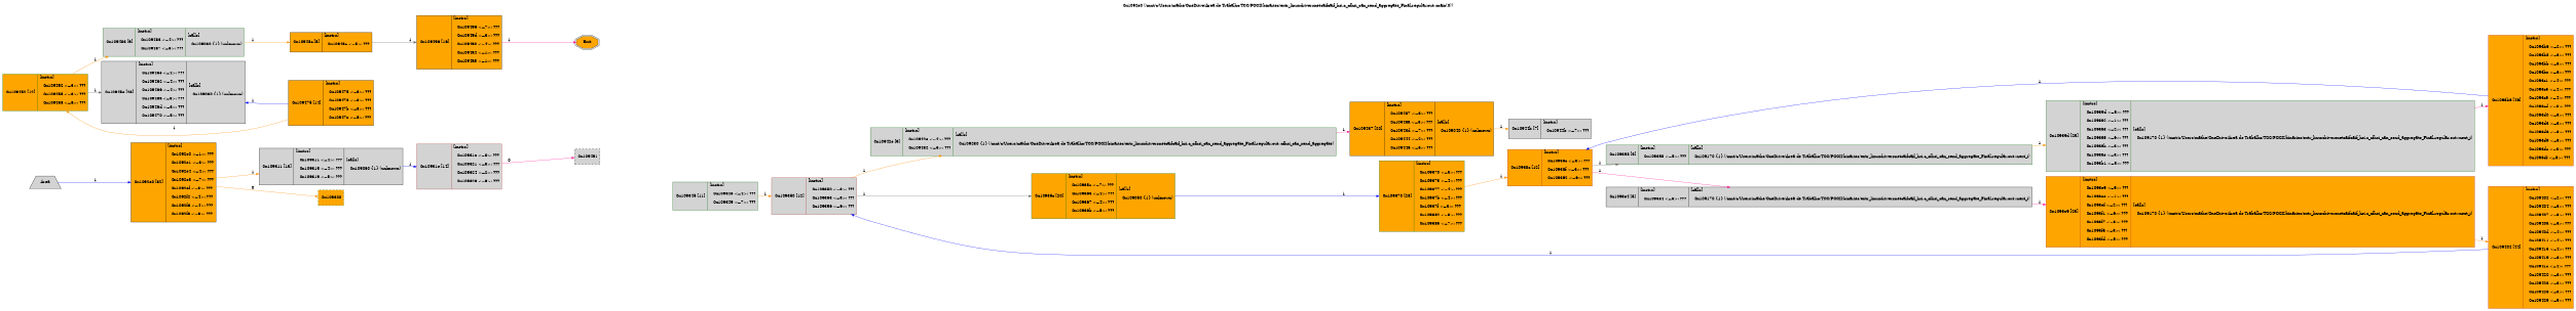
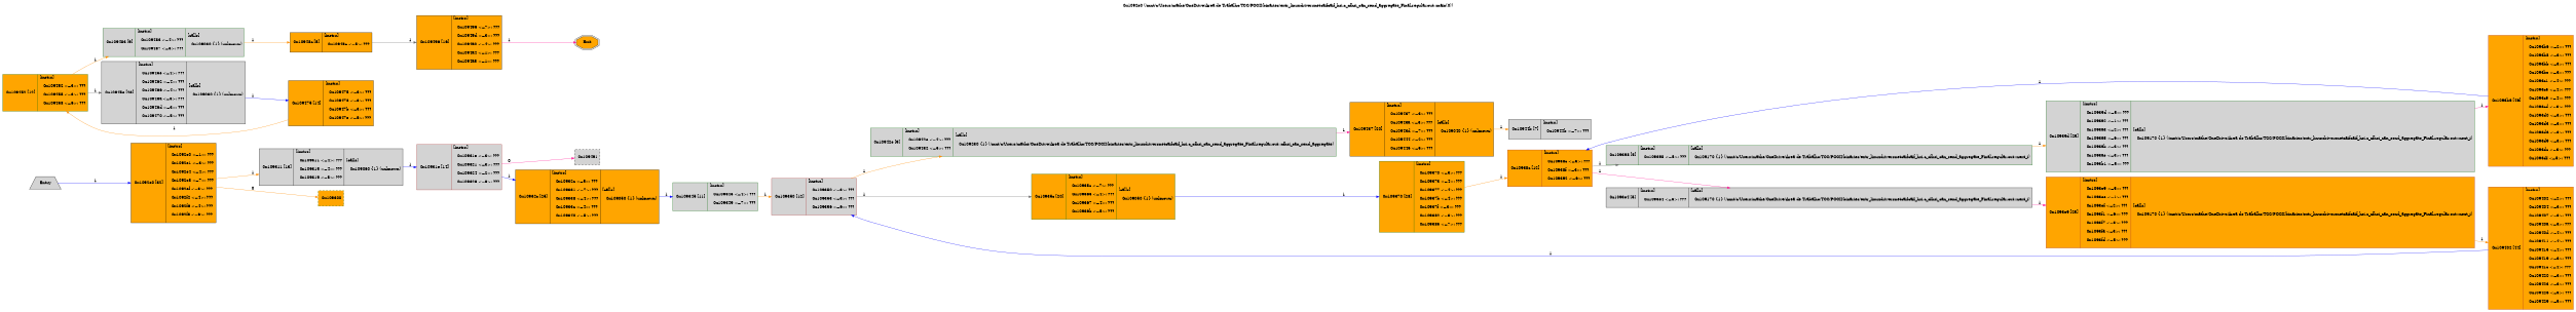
  digraph {
    label="0x1092e0 (/mnt/c/Users/mathe/OneDrive/Área de Trabalho/TCC/POCII/binaries/extr_linuxdriversnetcaifcaif_hsi.c_cfhsi_can_send_aggregate_Final-regular.out::main(0))"
    labelloc=t
    rankdir=LR
    node [color=black fillcolor=orange shape=record style=filled]
    edge [color=darkorange]
-   Entry [fillcolor=lightgrey height=0.3 shape=trapezium width=0.3 label="Área"]
+   Entry [fillcolor=lightgrey height=0.3 shape=trapezium width=0.3]
    n2 [label="{\n     0x1092e0 [32]\l\n     | [instrs]\l\n     &nbsp;&nbsp;0x1092e0 \<+1\>: ???\l\n     &nbsp;&nbsp;0x1092e1 \<+3\>: ???\l\n     &nbsp;&nbsp;0x1092e4 \<+4\>: ???\l\n     &nbsp;&nbsp;0x1092e8 \<+7\>: ???\l\n     &nbsp;&nbsp;0x1092ef \<+3\>: ???\l\n     &nbsp;&nbsp;0x1092f2 \<+4\>: ???\l\n     &nbsp;&nbsp;0x1092f6 \<+4\>: ???\l\n     &nbsp;&nbsp;0x1092fa \<+6\>: ???\l\n  }"]
    n3 [fillcolor=lightgrey label="{\n     0x109311 [13]\l\n     | [instrs]\l\n     &nbsp;&nbsp;0x109311 \<+4\>: ???\l\n     &nbsp;&nbsp;0x109315 \<+4\>: ???\l\n     &nbsp;&nbsp;0x109319 \<+5\>: ???\l\n     | [calls]\l\n     &nbsp;&nbsp;0x109060 \{1\} (unknown)\l\n  }"]
    n4 [color=darkgreen label="{\n     0x109300\l\n  }" style="dashed,filled"]
    n5 [color=brown fillcolor=lightgrey label="{\n     0x10931e [14]\l\n     | [instrs]\l\n     &nbsp;&nbsp;0x10931e \<+3\>: ???\l\n     &nbsp;&nbsp;0x109321 \<+3\>: ???\l\n     &nbsp;&nbsp;0x109324 \<+2\>: ???\l\n     &nbsp;&nbsp;0x109326 \<+6\>: ???\l\n  }"]
    n6 [fillcolor=lightgrey label="{\n     0x109491\l\n  }" style="dashed,filled"]
+   n7 [label="{\n     0x10932c [25]\l\n     | [instrs]\l\n     &nbsp;&nbsp;0x10932c \<+5\>: ???\l\n     &nbsp;&nbsp;0x109331 \<+7\>: ???\l\n     &nbsp;&nbsp;0x109338 \<+4\>: ???\l\n     &nbsp;&nbsp;0x10933c \<+4\>: ???\l\n     &nbsp;&nbsp;0x109340 \<+5\>: ???\l\n     | [calls]\l\n     &nbsp;&nbsp;0x109050 \{1\} (unknown)\l\n  }"]
    n8 [color=darkgreen fillcolor=lightgrey label="{\n     0x109345 [11]\l\n     | [instrs]\l\n     &nbsp;&nbsp;0x109345 \<+4\>: ???\l\n     &nbsp;&nbsp;0x109349 \<+7\>: ???\l\n  }"]
    n9 [color=brown fillcolor=lightgrey label="{\n     0x109350 [12]\l\n     | [instrs]\l\n     &nbsp;&nbsp;0x109350 \<+3\>: ???\l\n     &nbsp;&nbsp;0x109353 \<+3\>: ???\l\n     &nbsp;&nbsp;0x109356 \<+6\>: ???\l\n  }"]
    Exit [height=0.3 peripheries=2 shape=octagon width=0.3]
    n11 [color=darkgreen fillcolor=lightgrey label="{\n     0x10942e [9]\l\n     | [instrs]\l\n     &nbsp;&nbsp;0x10942e \<+4\>: ???\l\n     &nbsp;&nbsp;0x109432 \<+5\>: ???\l\n     | [calls]\l\n     &nbsp;&nbsp;0x109230 \{1\} (/mnt/c/Users/mathe/OneDrive/Área de Trabalho/TCC/POCII/binaries/extr_linuxdriversnetcaifcaif_hsi.c_cfhsi_can_send_aggregate_Final-regular.out::cfhsi_can_send_aggregate)\l\n  }"]
    n12 [color=darkgreen label="{\n     0x10935c [20]\l\n     | [instrs]\l\n     &nbsp;&nbsp;0x10935c \<+7\>: ???\l\n     &nbsp;&nbsp;0x109363 \<+4\>: ???\l\n     &nbsp;&nbsp;0x109367 \<+4\>: ???\l\n     &nbsp;&nbsp;0x10936b \<+5\>: ???\l\n     | [calls]\l\n     &nbsp;&nbsp;0x109050 \{1\} (unknown)\l\n  }"]
    n13 [label="{\n     0x109437 [20]\l\n     | [instrs]\l\n     &nbsp;&nbsp;0x109437 \<+3\>: ???\l\n     &nbsp;&nbsp;0x10943a \<+3\>: ???\l\n     &nbsp;&nbsp;0x10943d \<+7\>: ???\l\n     &nbsp;&nbsp;0x109444 \<+2\>: ???\l\n     &nbsp;&nbsp;0x109446 \<+5\>: ???\l\n     | [calls]\l\n     &nbsp;&nbsp;0x109040 \{1\} (unknown)\l\n  }"]
    n14 [color=darkgreen label="{\n     0x109370 [28]\l\n     | [instrs]\l\n     &nbsp;&nbsp;0x109370 \<+3\>: ???\l\n     &nbsp;&nbsp;0x109373 \<+4\>: ???\l\n     &nbsp;&nbsp;0x109377 \<+4\>: ???\l\n     &nbsp;&nbsp;0x10937b \<+4\>: ???\l\n     &nbsp;&nbsp;0x10937f \<+3\>: ???\l\n     &nbsp;&nbsp;0x109382 \<+3\>: ???\l\n     &nbsp;&nbsp;0x109385 \<+7\>: ???\l\n  }"]
    n15 [fillcolor=lightgrey label="{\n     0x10944b [7]\l\n     | [instrs]\l\n     &nbsp;&nbsp;0x10944b \<+7\>: ???\l\n  }"]
    n16 [color=brown label="{\n     0x10938c [12]\l\n     | [instrs]\l\n     &nbsp;&nbsp;0x10938c \<+3\>: ???\l\n     &nbsp;&nbsp;0x10938f \<+3\>: ???\l\n     &nbsp;&nbsp;0x109392 \<+6\>: ???\l\n  }"]
    n17 [fillcolor=lightgrey label="{\n     0x1093e4 [5]\l\n     | [instrs]\l\n     &nbsp;&nbsp;0x1093e4 \<+5\>: ???\l\n     | [calls]\l\n     &nbsp;&nbsp;0x109170 \{1\} (/mnt/c/Users/mathe/OneDrive/Área de Trabalho/TCC/POCII/binaries/extr_linuxdriversnetcaifcaif_hsi.c_cfhsi_can_send_aggregate_Final-regular.out::next_i)\l\n  }"]
    n18 [color=darkgreen fillcolor=lightgrey label="{\n     0x109398 [5]\l\n     | [instrs]\l\n     &nbsp;&nbsp;0x109398 \<+5\>: ???\l\n     | [calls]\l\n     &nbsp;&nbsp;0x109170 \{1\} (/mnt/c/Users/mathe/OneDrive/Área de Trabalho/TCC/POCII/binaries/extr_linuxdriversnetcaifcaif_hsi.c_cfhsi_can_send_aggregate_Final-regular.out::next_i)\l\n  }"]
    n19 [color=brown label="{\n     0x1093e9 [25]\l\n     | [instrs]\l\n     &nbsp;&nbsp;0x1093e9 \<+5\>: ???\l\n     &nbsp;&nbsp;0x1093ee \<+1\>: ???\l\n     &nbsp;&nbsp;0x1093ef \<+2\>: ???\l\n     &nbsp;&nbsp;0x1093f1 \<+6\>: ???\l\n     &nbsp;&nbsp;0x1093f7 \<+3\>: ???\l\n     &nbsp;&nbsp;0x1093fa \<+3\>: ???\l\n     &nbsp;&nbsp;0x1093fd \<+5\>: ???\l\n     | [calls]\l\n     &nbsp;&nbsp;0x109170 \{1\} (/mnt/c/Users/mathe/OneDrive/Área de Trabalho/TCC/POCII/binaries/extr_linuxdriversnetcaifcaif_hsi.c_cfhsi_can_send_aggregate_Final-regular.out::next_i)\l\n  }"]
    n20 [color=darkgreen fillcolor=lightgrey label="{\n     0x10939d [25]\l\n     | [instrs]\l\n     &nbsp;&nbsp;0x10939d \<+5\>: ???\l\n     &nbsp;&nbsp;0x1093a2 \<+1\>: ???\l\n     &nbsp;&nbsp;0x1093a3 \<+2\>: ???\l\n     &nbsp;&nbsp;0x1093a5 \<+6\>: ???\l\n     &nbsp;&nbsp;0x1093ab \<+3\>: ???\l\n     &nbsp;&nbsp;0x1093ae \<+3\>: ???\l\n     &nbsp;&nbsp;0x1093b1 \<+5\>: ???\l\n     | [calls]\l\n     &nbsp;&nbsp;0x109170 \{1\} (/mnt/c/Users/mathe/OneDrive/Área de Trabalho/TCC/POCII/binaries/extr_linuxdriversnetcaifcaif_hsi.c_cfhsi_can_send_aggregate_Final-regular.out::next_i)\l\n  }"]
    n21 [color=brown label="{\n     0x109402 [44]\l\n     | [instrs]\l\n     &nbsp;&nbsp;0x109402 \<+2\>: ???\l\n     &nbsp;&nbsp;0x109404 \<+3\>: ???\l\n     &nbsp;&nbsp;0x109407 \<+3\>: ???\l\n     &nbsp;&nbsp;0x10940a \<+3\>: ???\l\n     &nbsp;&nbsp;0x10940d \<+4\>: ???\l\n     &nbsp;&nbsp;0x109411 \<+4\>: ???\l\n     &nbsp;&nbsp;0x109415 \<+4\>: ???\l\n     &nbsp;&nbsp;0x109419 \<+3\>: ???\l\n     &nbsp;&nbsp;0x10941c \<+4\>: ???\l\n     &nbsp;&nbsp;0x109420 \<+3\>: ???\l\n     &nbsp;&nbsp;0x109423 \<+3\>: ???\l\n     &nbsp;&nbsp;0x109426 \<+3\>: ???\l\n     &nbsp;&nbsp;0x109429 \<+5\>: ???\l\n  }"]
    n22 [color=brown label="{\n     0x1093b6 [46]\l\n     | [instrs]\l\n     &nbsp;&nbsp;0x1093b6 \<+2\>: ???\l\n     &nbsp;&nbsp;0x1093b8 \<+3\>: ???\l\n     &nbsp;&nbsp;0x1093bb \<+3\>: ???\l\n     &nbsp;&nbsp;0x1093be \<+3\>: ???\l\n     &nbsp;&nbsp;0x1093c1 \<+4\>: ???\l\n     &nbsp;&nbsp;0x1093c5 \<+4\>: ???\l\n     &nbsp;&nbsp;0x1093c9 \<+4\>: ???\l\n     &nbsp;&nbsp;0x1093cd \<+3\>: ???\l\n     &nbsp;&nbsp;0x1093d0 \<+3\>: ???\l\n     &nbsp;&nbsp;0x1093d3 \<+3\>: ???\l\n     &nbsp;&nbsp;0x1093d6 \<+3\>: ???\l\n     &nbsp;&nbsp;0x1093d9 \<+3\>: ???\l\n     &nbsp;&nbsp;0x1093dc \<+3\>: ???\l\n     &nbsp;&nbsp;0x1093df \<+5\>: ???\l\n  }"]
    n23 [color=darkgreen label="{\n     0x109452 [12]\l\n     | [instrs]\l\n     &nbsp;&nbsp;0x109452 \<+3\>: ???\l\n     &nbsp;&nbsp;0x109455 \<+3\>: ???\l\n     &nbsp;&nbsp;0x109458 \<+6\>: ???\l\n  }"]
    n24 [color=darkgreen fillcolor=lightgrey label="{\n     0x109483 [9]\l\n     | [instrs]\l\n     &nbsp;&nbsp;0x109483 \<+4\>: ???\l\n     &nbsp;&nbsp;0x109487 \<+5\>: ???\l\n     | [calls]\l\n     &nbsp;&nbsp;0x109030 \{1\} (unknown)\l\n  }"]
    n25 [fillcolor=lightgrey label="{\n     0x10945e [23]\l\n     | [instrs]\l\n     &nbsp;&nbsp;0x10945e \<+4\>: ???\l\n     &nbsp;&nbsp;0x109462 \<+4\>: ???\l\n     &nbsp;&nbsp;0x109466 \<+4\>: ???\l\n     &nbsp;&nbsp;0x10946a \<+3\>: ???\l\n     &nbsp;&nbsp;0x10946d \<+3\>: ???\l\n     &nbsp;&nbsp;0x109470 \<+5\>: ???\l\n     | [calls]\l\n     &nbsp;&nbsp;0x109030 \{1\} (unknown)\l\n  }"]
    n26 [label="{\n     0x10948c [5]\l\n     | [instrs]\l\n     &nbsp;&nbsp;0x10948c \<+5\>: ???\l\n  }"]
    n27 [label="{\n     0x109475 [14]\l\n     | [instrs]\l\n     &nbsp;&nbsp;0x109475 \<+3\>: ???\l\n     &nbsp;&nbsp;0x109478 \<+3\>: ???\l\n     &nbsp;&nbsp;0x10947b \<+3\>: ???\l\n     &nbsp;&nbsp;0x10947e \<+5\>: ???\l\n  }"]
    n28 [label="{\n     0x109496 [16]\l\n     | [instrs]\l\n     &nbsp;&nbsp;0x109496 \<+7\>: ???\l\n     &nbsp;&nbsp;0x10949d \<+3\>: ???\l\n     &nbsp;&nbsp;0x1094a0 \<+4\>: ???\l\n     &nbsp;&nbsp;0x1094a4 \<+1\>: ???\l\n     &nbsp;&nbsp;0x1094a5 \<+1\>: ???\l\n  }"]
    Entry -> n2 [color=blue label=" 1"]
    n2 -> n3 [label=" 1"]
    n2 -> n4 [label=" 0"]
    n3 -> n5 [color=blue label=" 1"]
    n5 -> n6 [color=deeppink label=" 0"]
+   n5 -> n7 [color=blue label=" 1"]
+   n7 -> n8 [color=blue label=" 1"]
    n8 -> n9 [label=" 1"]
    n9 -> n11 [label=" 1"]
    n9 -> n12 [color=gray40 label=" 1"]
    n11 -> n13 [color=deeppink label=" 1"]
    n12 -> n14 [color=blue label=" 1"]
    n13 -> n15 [label=" 1"]
    n14 -> n16 [label=" 1"]
    n16 -> n17 [color=deeppink label=" 1"]
    n16 -> n18 [color=gray40 label=" 1"]
    n17 -> n19 [color=deeppink label=" 1"]
    n18 -> n20 [label=" 1"]
    n19 -> n21 [label=" 1"]
    n20 -> n22 [color=deeppink label=" 1"]
    n21 -> n9 [color=blue label=" 1"]
    n22 -> n16 [color=blue label=" 1"]
    n23 -> n24 [label=" 1"]
    n23 -> n25 [color=gray40 label=" 1"]
    n24 -> n26 [label=" 1"]
-   n27 -> n25 [color=blue label=" 1"]
+   n25 -> n27 [color=blue label=" 1"]
    n26 -> n28 [color=gray40 label=" 1"]
    n27 -> n23 [label=" 1"]
    n28 -> Exit [color=deeppink label=" 1"]
  }
